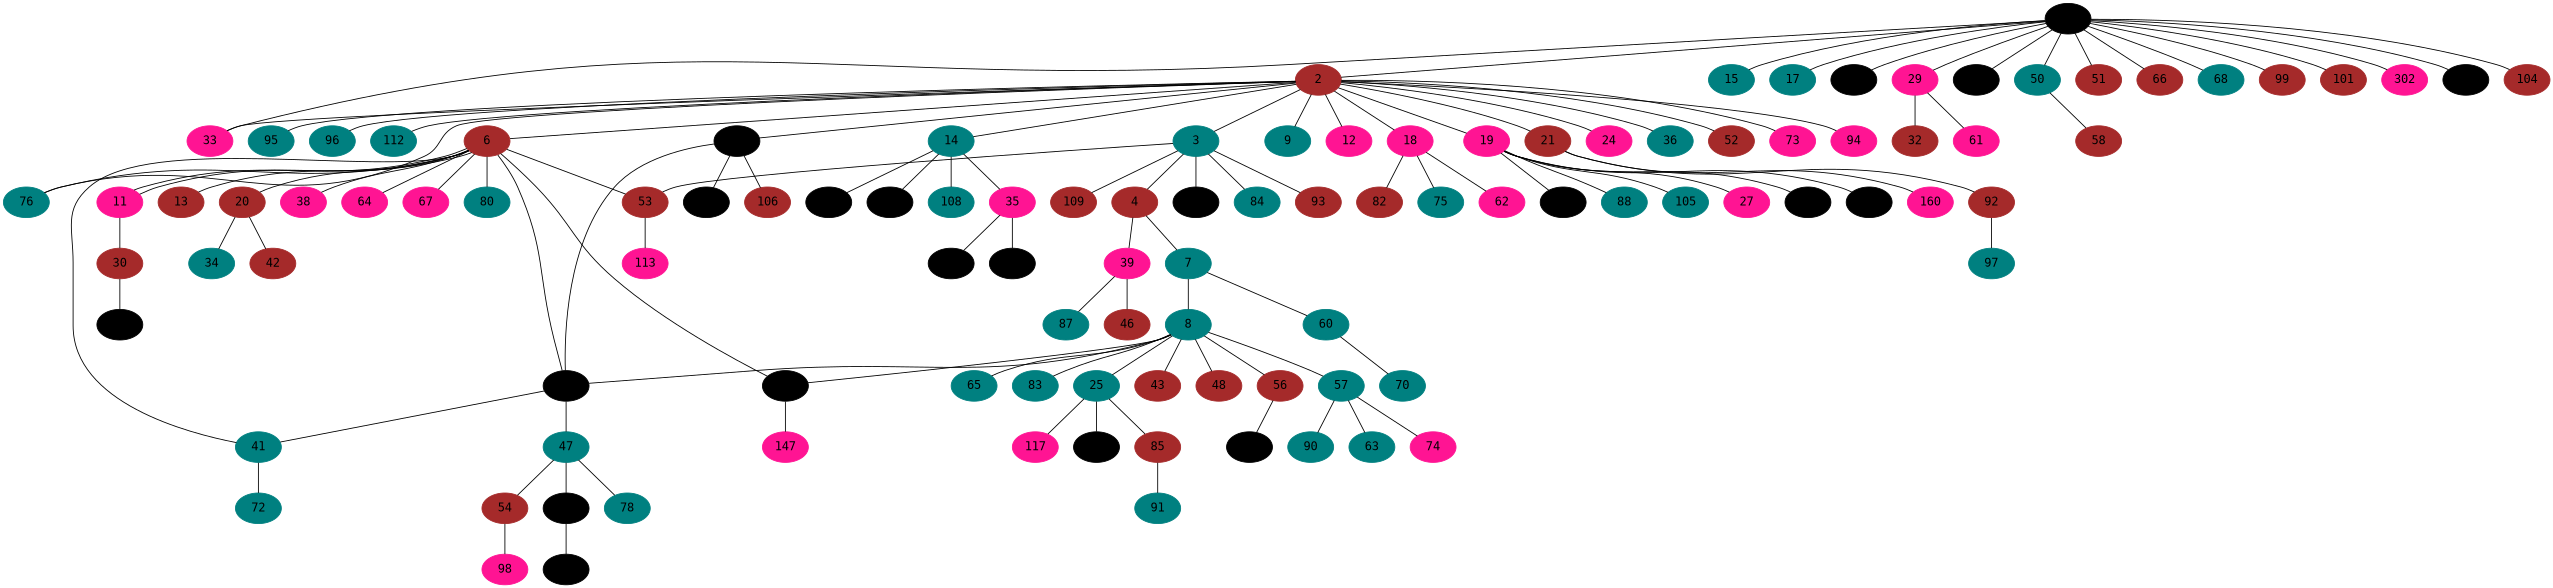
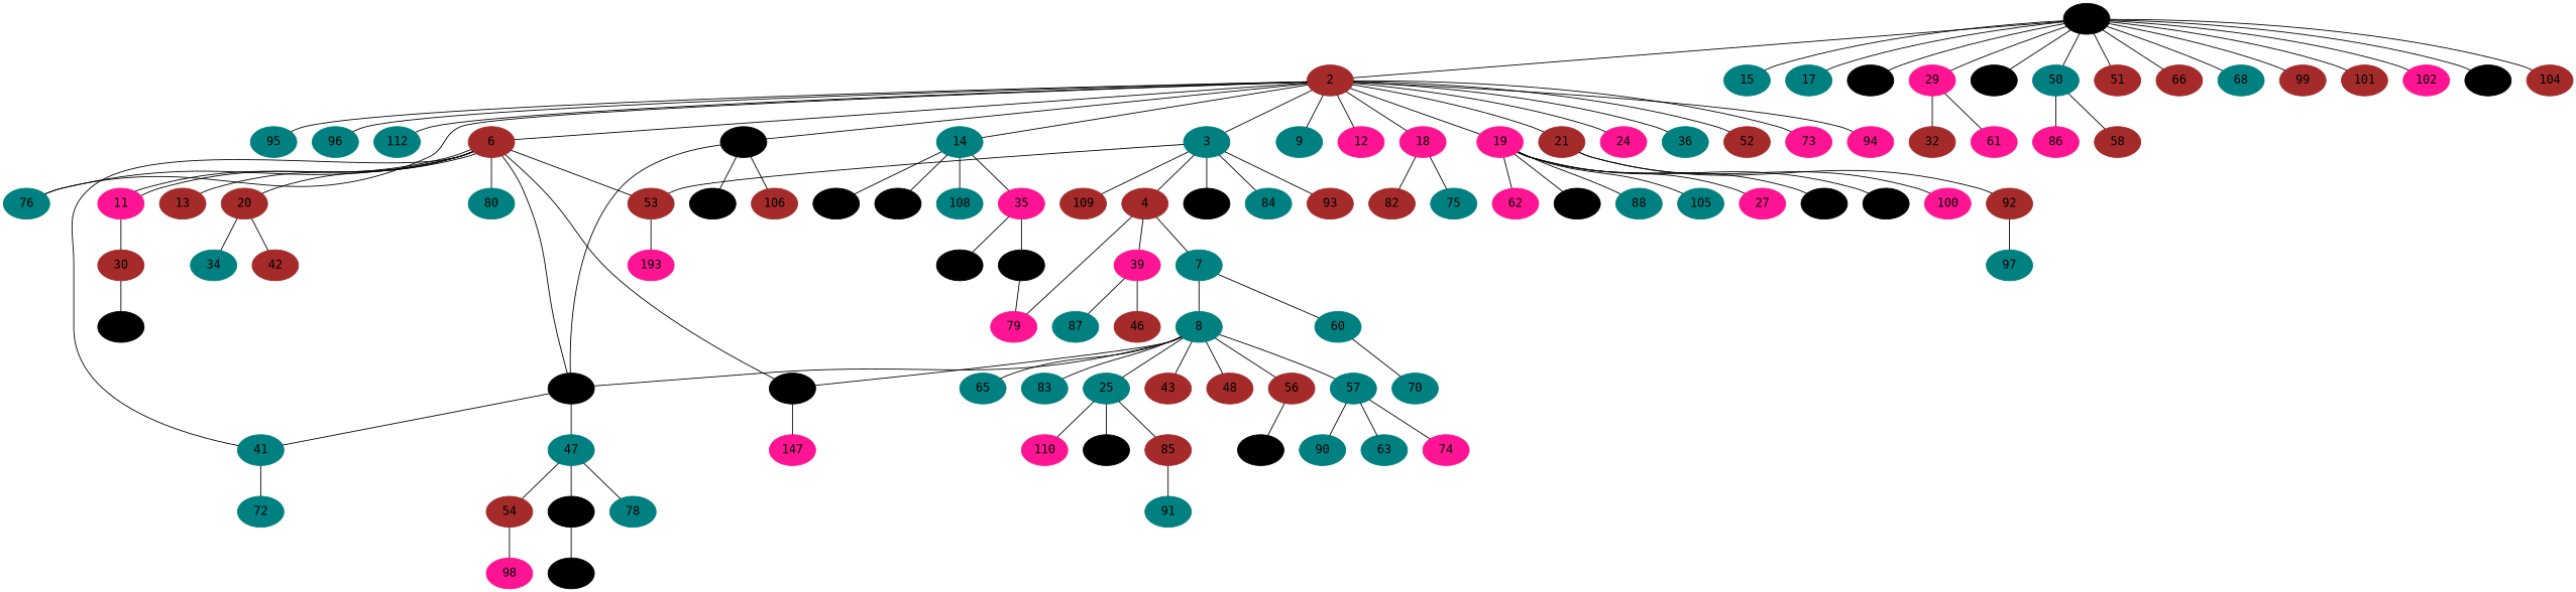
  graph {
    fontname="DejaVu Sans Mono"
    node [color=teal fontname="DejaVu Sans Mono" style=filled]
    edge [fontname="DejaVu Sans Mono"]
    1 [color=black]
    2 [color=brown]
    15
    17
    28 [color=black]
    29 [color=deeppink]
-   33 [color=deeppink]
    37 [color=black]
    50
    51 [color=brown]
    66 [color=brown]
    68
    99 [color=brown]
    101 [color=brown]
-   102 [color=deeppink label=302]
+   102 [color=deeppink]
    103 [color=black]
    104 [color=brown]
    3
    5 [color=black]
    6 [color=brown]
    9
    12 [color=deeppink]
    14
    18 [color=deeppink]
    19 [color=deeppink]
    21 [color=brown]
    24 [color=deeppink]
    36
    52 [color=brown]
    73 [color=deeppink]
    76
    94 [color=deeppink]
    95
    96
    112
    61 [color=deeppink]
    32 [color=brown]
    58 [color=brown]
+   86 [color=deeppink]
    4 [color=brown]
    49 [color=black]
    53 [color=brown]
    84
    93 [color=brown]
    109 [color=brown]
    31 [color=black]
    71 [color=black]
    106 [color=brown]
    10 [color=black]
    11 [color=deeppink]
    13 [color=brown]
    20 [color=brown]
-   38 [color=deeppink]
    41
-   64 [color=deeppink]
-   67 [color=deeppink]
    80
    16 [color=black]
    35 [color=deeppink]
    40 [color=black]
    108
    75
    82 [color=brown]
    27 [color=deeppink]
    22 [color=black]
    26 [color=black]
    62 [color=deeppink]
    69 [color=black]
    88
    105
    92 [color=brown]
-   100 [color=deeppink label=160]
+   100 [color=deeppink]
    7
    39 [color=deeppink]
-   113 [color=deeppink]
+   79 [color=deeppink]
+   113 [color=deeppink label=193]
    8
    60
    46 [color=brown]
    87
    47
    n82 [color=deeppink label=147]
    30 [color=brown]
    34
    42 [color=brown]
    72
    25
    43 [color=brown]
    48 [color=brown]
    56 [color=brown]
    57
    65
    83
    70
    59 [color=black]
    85 [color=brown]
-   110 [color=deeppink label=117]
+   110 [color=deeppink]
    89 [color=black]
    63
    74 [color=deeppink]
    90
    77 [color=black]
    45 [color=black]
    111 [color=black]
    97
    91
    54 [color=brown]
    55 [color=black]
    78
    98 [color=deeppink]
    81 [color=black]
    1 -- 2
    1 -- 15
    1 -- 17
    1 -- 28
    1 -- 29
-   1 -- 33
    1 -- 37
    1 -- 50
    1 -- 51
    1 -- 66
    1 -- 68
    1 -- 99
    1 -- 101
    1 -- 102
    1 -- 103
    1 -- 104
-   2 -- 33
    2 -- 3
    2 -- 5
    2 -- 6
    2 -- 9
    2 -- 12
    2 -- 14
    2 -- 18
    2 -- 19
    2 -- 21
    2 -- 24
    2 -- 36
    2 -- 52
    2 -- 73
    2 -- 76
    2 -- 94
    2 -- 95
    2 -- 96
    2 -- 112
    29 -- 61
    29 -- 32
    50 -- 58
+   50 -- 86
    3 -- 4
    3 -- 49
    3 -- 53
    3 -- 84
    3 -- 93
    3 -- 109
    5 -- 31
    5 -- 71
    5 -- 106
    6 -- 76
    6 -- 53
    6 -- 31
    6 -- 10
    6 -- 11
    6 -- 11
    6 -- 13
    6 -- 20
-   6 -- 38
    6 -- 41
-   6 -- 64
-   6 -- 67
    6 -- 80
    14 -- 16
    14 -- 35
    14 -- 40
    14 -- 108
    18 -- 75
    18 -- 82
    19 -- 27
    19 -- 22
    19 -- 26
-   18 -- 62
+   19 -- 62
    19 -- 69
    19 -- 88
    19 -- 105
    21 -- 92
    21 -- 100
    4 -- 7
    4 -- 39
+   4 -- 79
    53 -- 113
    31 -- 41
    31 -- 47
    10 -- n82
    11 -- 30
    20 -- 34
    20 -- 42
    41 -- 72
    35 -- 45
    35 -- 111
    92 -- 97
    7 -- 8
    7 -- 60
    39 -- 46
    39 -- 87
    8 -- 31
    8 -- 10
    8 -- 25
    8 -- 43
    8 -- 48
    8 -- 56
    8 -- 57
    8 -- 65
    8 -- 83
    60 -- 70
    47 -- 54
    47 -- 55
    47 -- 78
    30 -- 77
    25 -- 59
    25 -- 85
    25 -- 110
    56 -- 89
    57 -- 63
    57 -- 74
    57 -- 90
    85 -- 91
+   45 -- 79
    54 -- 98
    55 -- 81
  }
